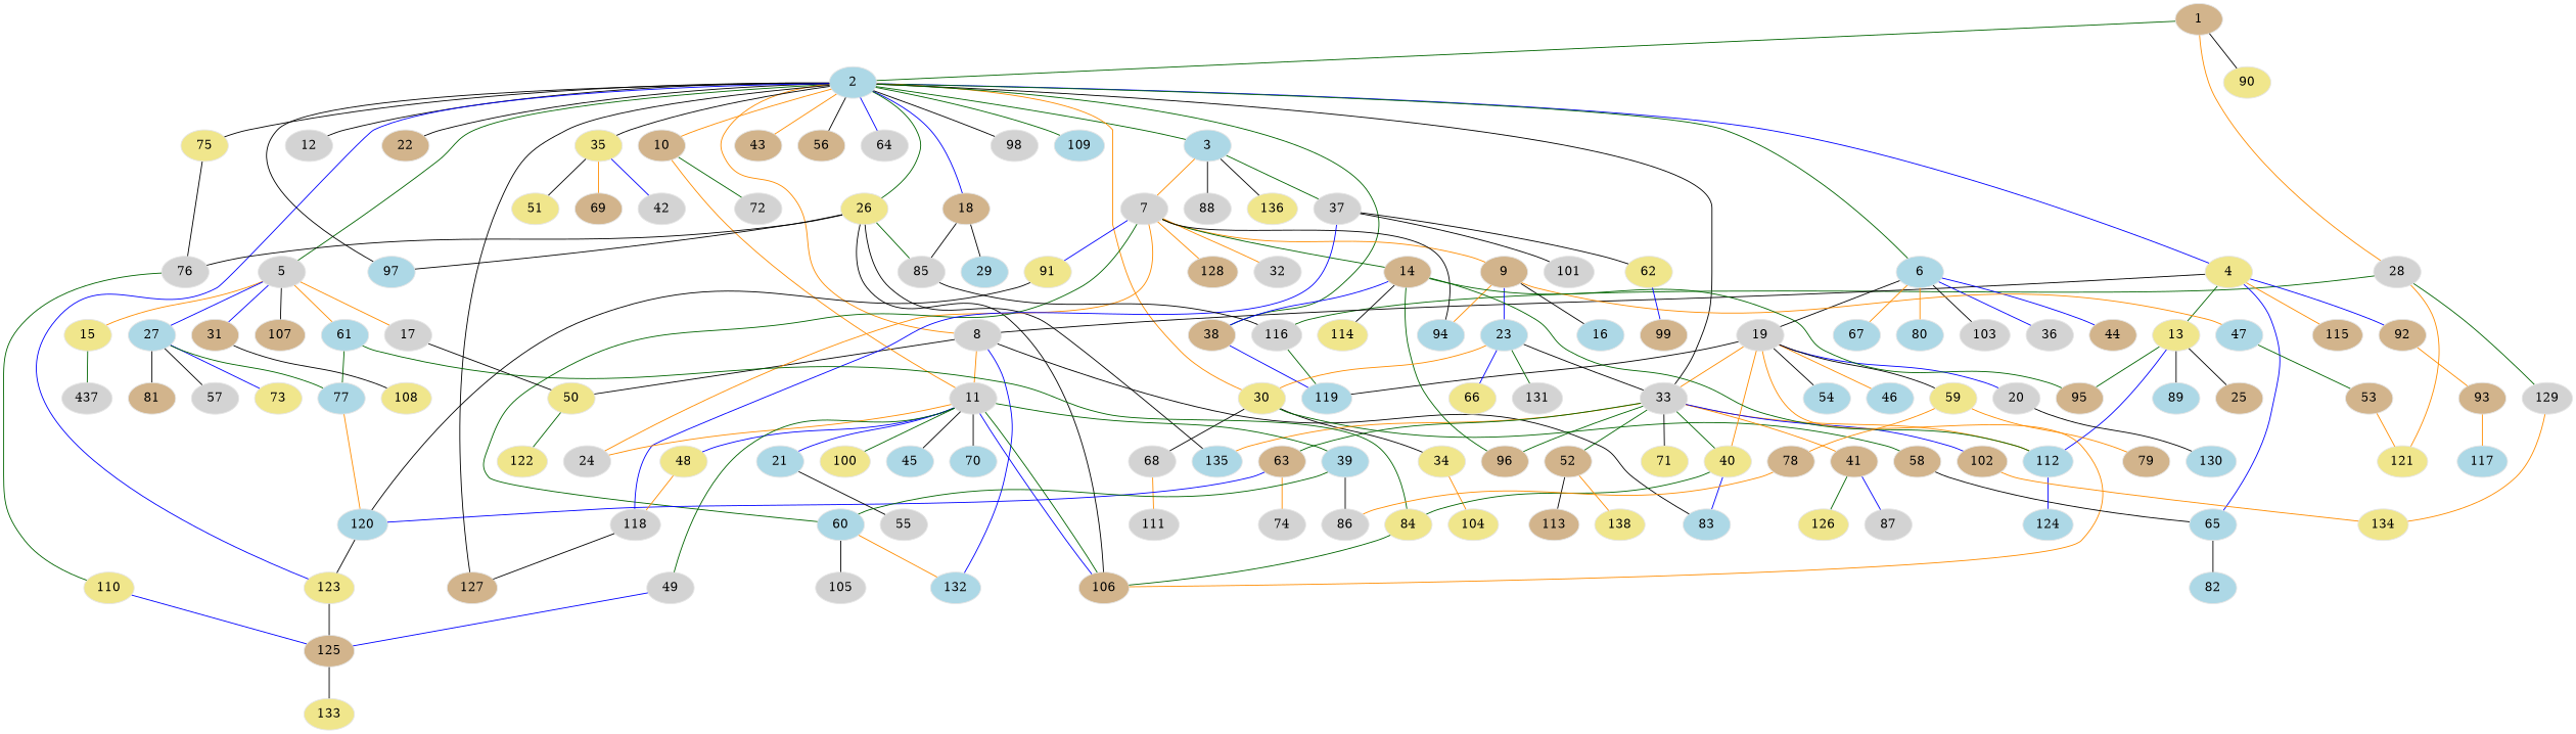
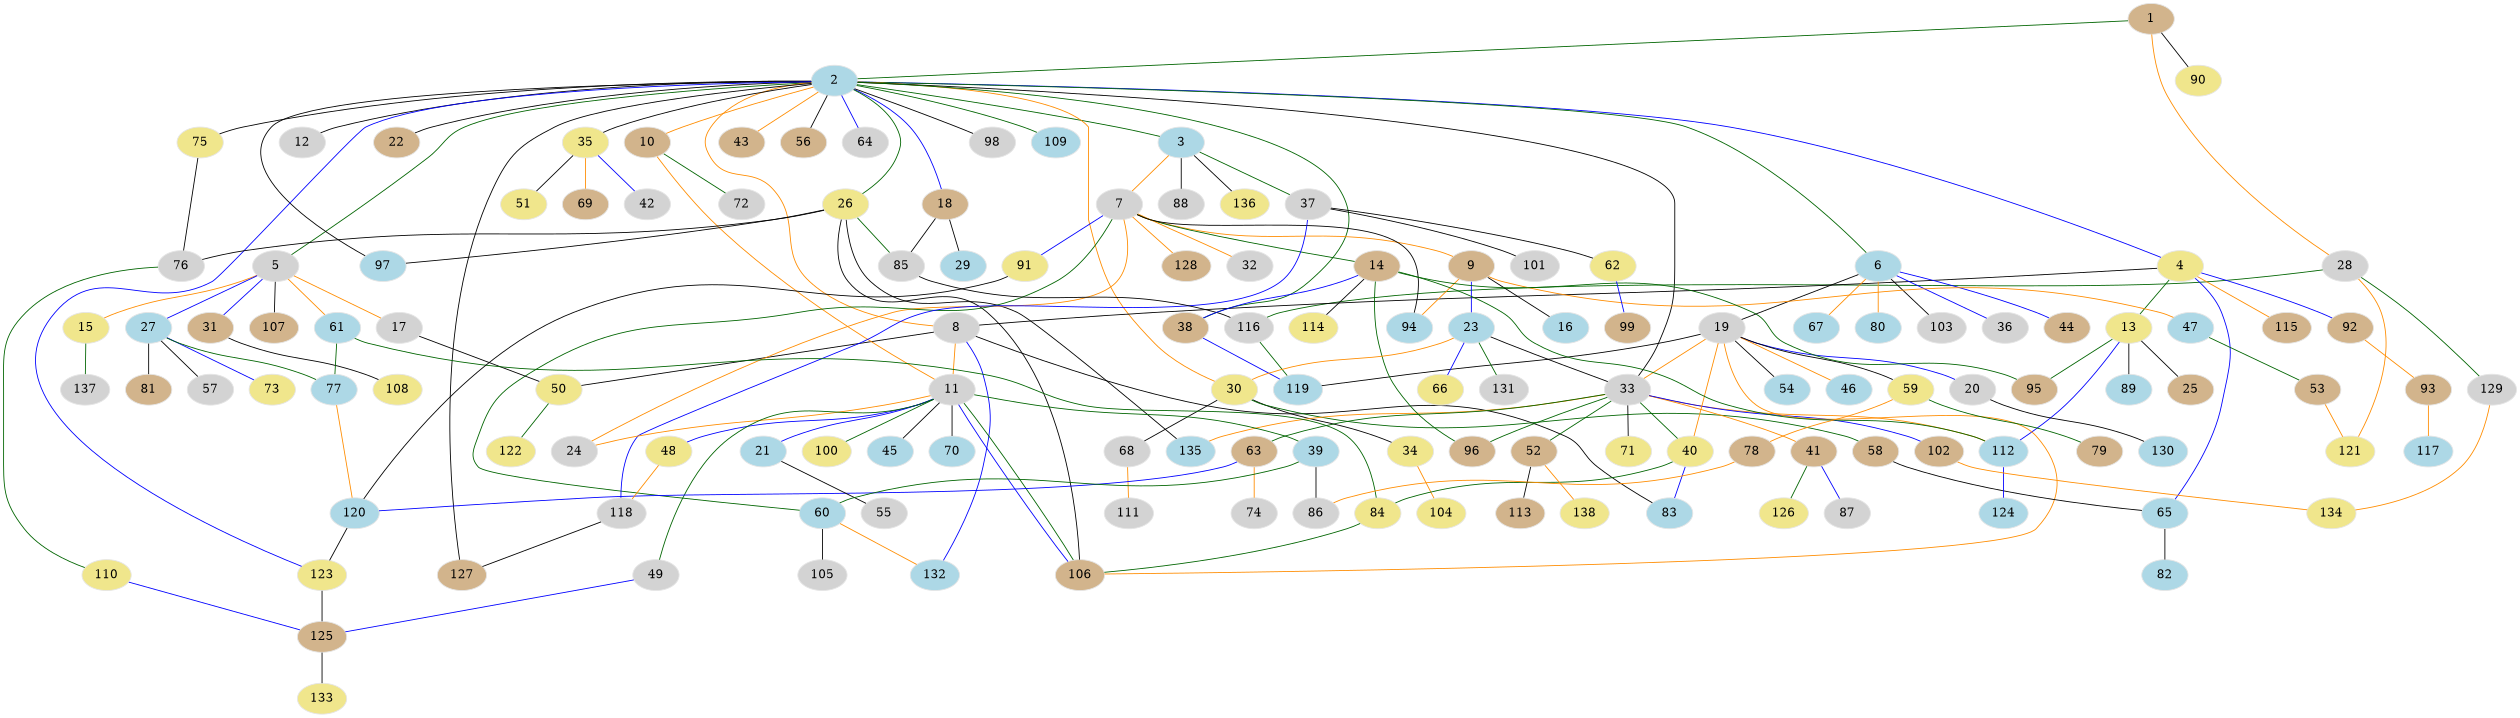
  graph {
    node [color=gray90 fillcolor=lightgrey style=filled]
    edge [color=black]
    1 [fillcolor=tan]
    2 [fillcolor=lightblue]
    28
    90 [fillcolor=khaki]
    3 [fillcolor=lightblue]
    4 [fillcolor=khaki]
    5
    6 [fillcolor=lightblue]
    8
    10 [fillcolor=tan]
    12
    18 [fillcolor=tan]
    22 [fillcolor=tan]
    26 [fillcolor=khaki]
    30 [fillcolor=khaki]
    33
    35 [fillcolor=khaki]
    38 [fillcolor=tan]
    43 [fillcolor=tan]
    56 [fillcolor=tan]
    64
    75 [fillcolor=khaki]
    97 [fillcolor=lightblue]
    98
    109 [fillcolor=lightblue]
    123 [fillcolor=khaki]
    127 [fillcolor=tan]
    116
    121 [fillcolor=khaki]
    129
    7
    37
    88
    136 [fillcolor=khaki]
    13 [fillcolor=khaki]
    65 [fillcolor=lightblue]
    92 [fillcolor=tan]
    115 [fillcolor=tan]
    15 [fillcolor=khaki]
    17
    27 [fillcolor=lightblue]
    31 [fillcolor=tan]
    61 [fillcolor=lightblue]
    107 [fillcolor=tan]
    19
    36
    44 [fillcolor=tan]
    67 [fillcolor=lightblue]
    80 [fillcolor=lightblue]
    103
    11
    50 [fillcolor=khaki]
    83 [fillcolor=lightblue]
    132 [fillcolor=lightblue]
    72
    29 [fillcolor=lightblue]
    85
    106 [fillcolor=tan]
    76
    135 [fillcolor=lightblue]
    34 [fillcolor=khaki]
    58 [fillcolor=tan]
    68
    112 [fillcolor=lightblue]
    96 [fillcolor=tan]
    40 [fillcolor=khaki]
    41 [fillcolor=tan]
    52 [fillcolor=tan]
    63 [fillcolor=tan]
    71 [fillcolor=khaki]
    102 [fillcolor=tan]
    42
    51 [fillcolor=khaki]
    69 [fillcolor=tan]
    119 [fillcolor=lightblue]
    125 [fillcolor=tan]
    9 [fillcolor=tan]
    14 [fillcolor=tan]
    24
    32
    60 [fillcolor=lightblue]
    91 [fillcolor=khaki]
    94 [fillcolor=lightblue]
    128 [fillcolor=tan]
    62 [fillcolor=khaki]
    101
    118
    25 [fillcolor=tan]
    89 [fillcolor=lightblue]
    95 [fillcolor=tan]
    82 [fillcolor=lightblue]
    93 [fillcolor=tan]
-   137 [label=437]
+   137
    57
    73 [fillcolor=khaki]
    77 [fillcolor=lightblue]
    81 [fillcolor=tan]
    108 [fillcolor=khaki]
    84 [fillcolor=khaki]
    20
    46 [fillcolor=lightblue]
    54 [fillcolor=lightblue]
    59 [fillcolor=khaki]
    16 [fillcolor=lightblue]
    23 [fillcolor=lightblue]
    47 [fillcolor=lightblue]
    114 [fillcolor=khaki]
    105
    120 [fillcolor=lightblue]
    21 [fillcolor=lightblue]
    39 [fillcolor=lightblue]
    45 [fillcolor=lightblue]
    48 [fillcolor=khaki]
    49
    70 [fillcolor=lightblue]
    100 [fillcolor=khaki]
    122 [fillcolor=khaki]
    66 [fillcolor=khaki]
    131
    53 [fillcolor=tan]
    55
    86
    124 [fillcolor=lightblue]
    130 [fillcolor=lightblue]
    78 [fillcolor=tan]
    79 [fillcolor=tan]
    110 [fillcolor=khaki]
    134 [fillcolor=khaki]
    104 [fillcolor=khaki]
    111
    87
    126 [fillcolor=khaki]
    113 [fillcolor=tan]
    138 [fillcolor=khaki]
    74
    99 [fillcolor=tan]
    133 [fillcolor=khaki]
    117 [fillcolor=lightblue]
    1 -- 2 [color=darkgreen]
    1 -- 28 [color=darkorange]
    1 -- 90
    2 -- 3 [color=darkgreen]
    2 -- 4 [color=blue]
    2 -- 5 [color=darkgreen]
    2 -- 6 [color=darkgreen]
    2 -- 8 [color=darkorange]
    2 -- 10 [color=darkorange]
    2 -- 12
    2 -- 18 [color=blue]
    2 -- 22
    2 -- 26 [color=darkgreen]
    2 -- 30 [color=darkorange]
    2 -- 33
    2 -- 35
    2 -- 38 [color=darkgreen]
    2 -- 43 [color=darkorange]
    2 -- 56
    2 -- 64 [color=blue]
    2 -- 75
    2 -- 97
    2 -- 98
    2 -- 109 [color=darkgreen]
    2 -- 123 [color=blue]
    2 -- 127
    28 -- 116 [color=darkgreen]
    28 -- 121 [color=darkorange]
    28 -- 129 [color=darkgreen]
    3 -- 7 [color=darkorange]
    3 -- 37 [color=darkgreen]
    3 -- 88
    3 -- 136
    4 -- 8
    4 -- 13 [color=darkgreen]
    4 -- 65 [color=blue]
    4 -- 92 [color=blue]
    4 -- 115 [color=darkorange]
    5 -- 15 [color=darkorange]
    5 -- 17 [color=darkorange]
    5 -- 27 [color=blue]
    5 -- 31 [color=blue]
    5 -- 61 [color=darkorange]
    5 -- 107
    6 -- 19
    6 -- 36 [color=blue]
    6 -- 44 [color=blue]
    6 -- 67 [color=darkorange]
    6 -- 80 [color=darkorange]
    6 -- 103
    8 -- 11 [color=darkorange]
    8 -- 50
    8 -- 83
    8 -- 132 [color=blue]
    10 -- 11 [color=darkorange]
    10 -- 72 [color=darkgreen]
    18 -- 29
    18 -- 85
    26 -- 97
    26 -- 85 [color=darkgreen]
    26 -- 106
    26 -- 76
    26 -- 135
    30 -- 34
    30 -- 58 [color=darkgreen]
    30 -- 68
    33 -- 135 [color=darkorange]
    33 -- 112 [color=darkorange]
    33 -- 96 [color=darkgreen]
    33 -- 40 [color=darkgreen]
    33 -- 41 [color=darkorange]
    33 -- 52 [color=darkgreen]
    33 -- 63 [color=darkgreen]
    33 -- 71
    33 -- 102 [color=blue]
    35 -- 42 [color=blue]
    35 -- 51
    35 -- 69 [color=darkorange]
    38 -- 119 [color=blue]
    75 -- 76
    123 -- 125
    116 -- 119 [color=darkgreen]
    129 -- 134 [color=darkorange]
    7 -- 9 [color=darkorange]
    7 -- 14 [color=darkgreen]
    7 -- 24 [color=darkorange]
    7 -- 32 [color=darkorange]
    7 -- 60 [color=darkgreen]
    7 -- 91 [color=blue]
    7 -- 94
    7 -- 128 [color=darkorange]
    37 -- 62
    37 -- 101
    37 -- 118 [color=blue]
    13 -- 112 [color=blue]
    13 -- 25
    13 -- 89
    13 -- 95 [color=darkgreen]
    65 -- 82
    92 -- 93 [color=darkorange]
    15 -- 137 [color=darkgreen]
    17 -- 50
    27 -- 57
    27 -- 73 [color=blue]
    27 -- 77 [color=darkgreen]
    27 -- 81
    31 -- 108
    61 -- 77 [color=darkgreen]
    61 -- 84 [color=darkgreen]
    19 -- 33 [color=darkorange]
    19 -- 106 [color=darkorange]
    19 -- 40 [color=darkorange]
    19 -- 119
    19 -- 20 [color=blue]
    19 -- 46 [color=darkorange]
    19 -- 54
    19 -- 59
    11 -- 106 [color=blue]
    11 -- 106 [color=darkgreen]
    11 -- 24 [color=darkorange]
    11 -- 21 [color=blue]
    11 -- 39 [color=darkgreen]
    11 -- 45
    11 -- 48 [color=blue]
    11 -- 49 [color=darkgreen]
    11 -- 70
    11 -- 100 [color=darkgreen]
    50 -- 122 [color=darkgreen]
    85 -- 116
    76 -- 110 [color=darkgreen]
    34 -- 104 [color=darkorange]
    58 -- 65
    68 -- 111 [color=darkorange]
    112 -- 124 [color=blue]
    40 -- 83 [color=blue]
    40 -- 84 [color=darkgreen]
    41 -- 87 [color=blue]
    41 -- 126 [color=darkgreen]
    52 -- 113
    52 -- 138 [color=darkorange]
    63 -- 120 [color=blue]
    63 -- 74 [color=darkorange]
    102 -- 134 [color=darkorange]
    125 -- 133
    9 -- 94 [color=darkorange]
    9 -- 16
    9 -- 23 [color=blue]
    9 -- 47 [color=darkorange]
    14 -- 38 [color=blue]
    14 -- 112 [color=darkgreen]
    14 -- 96 [color=darkgreen]
    14 -- 95 [color=darkgreen]
    14 -- 114
    60 -- 132 [color=darkorange]
    60 -- 105
    91 -- 120
    62 -- 99 [color=blue]
    118 -- 127
    93 -- 117 [color=darkorange]
    77 -- 120 [color=darkorange]
    84 -- 106 [color=darkgreen]
    20 -- 130
    59 -- 78 [color=darkorange]
-   59 -- 79 [color=darkorange]
+   59 -- 79 [color=darkgreen]
    23 -- 30 [color=darkorange]
    23 -- 33
    23 -- 66 [color=blue]
    23 -- 131 [color=darkgreen]
    47 -- 53 [color=darkgreen]
    120 -- 123
    21 -- 55
    39 -- 60 [color=darkgreen]
    39 -- 86
    48 -- 118 [color=darkorange]
    49 -- 125 [color=blue]
    53 -- 121 [color=darkorange]
    78 -- 86 [color=darkorange]
    110 -- 125 [color=blue]
  }
